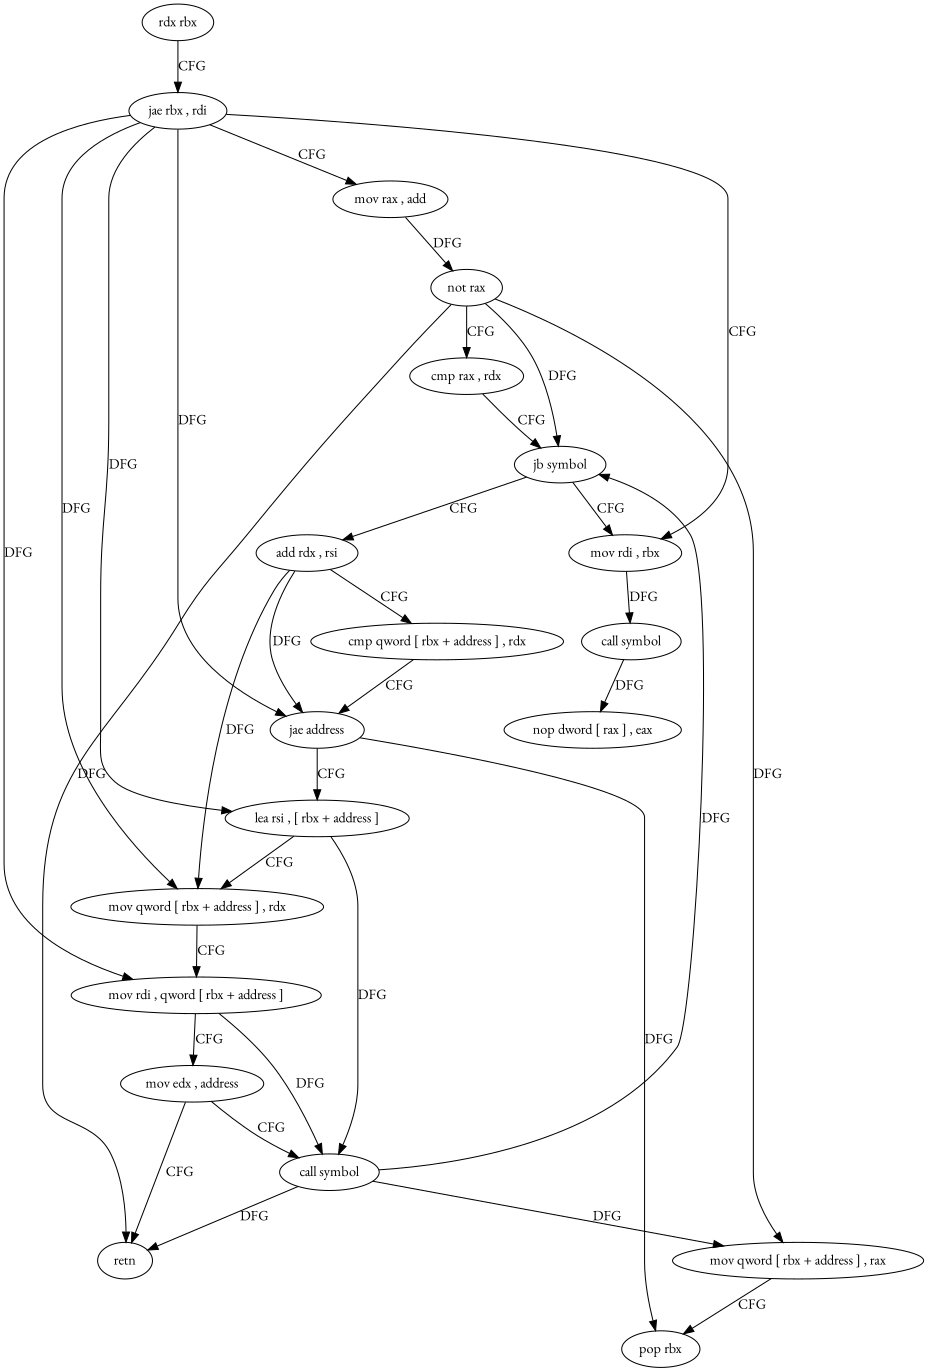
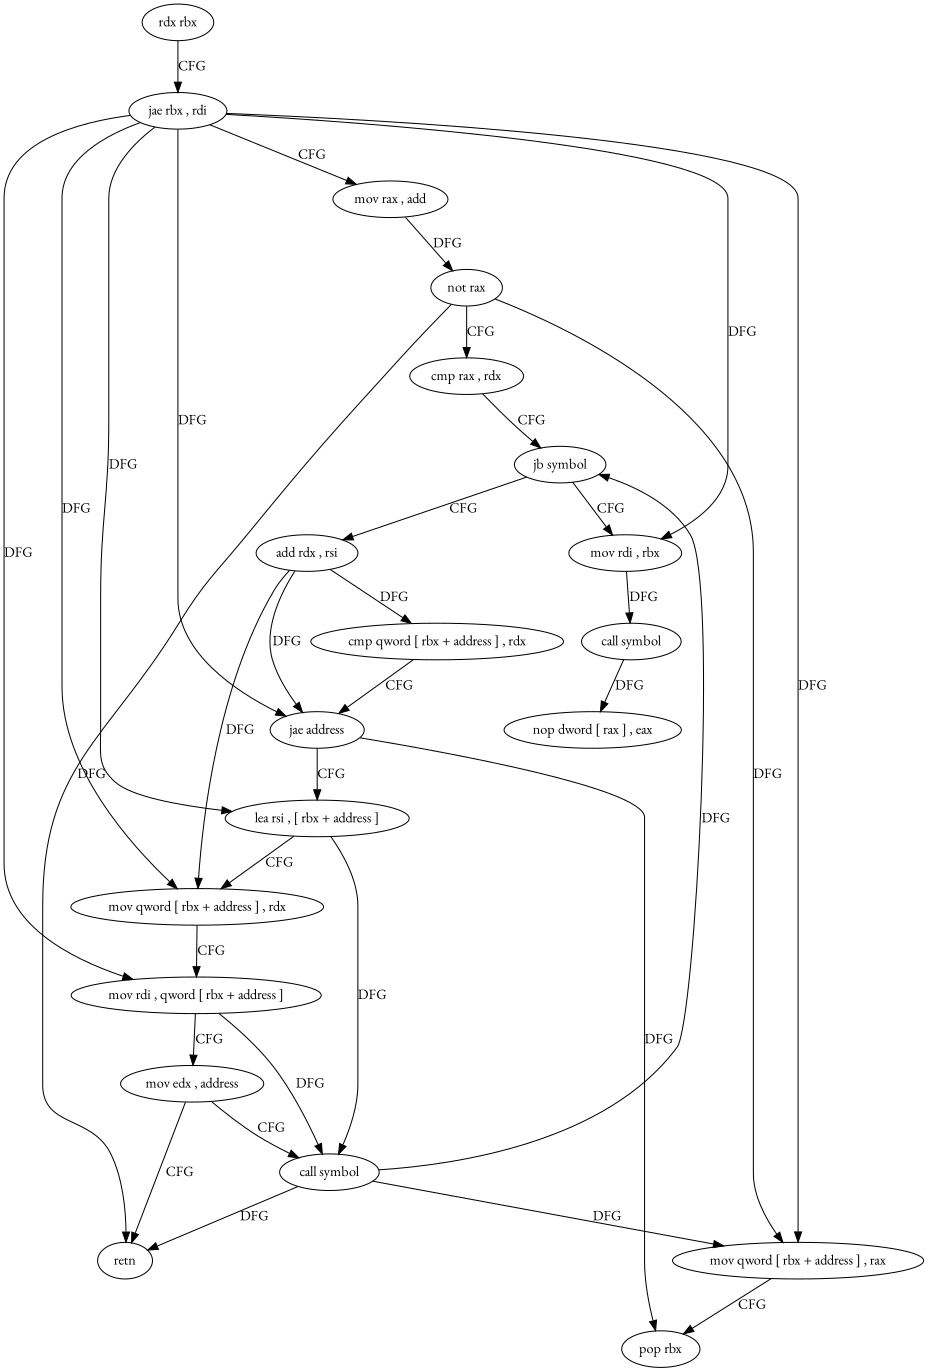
  digraph {
    fontname="EB Garamond"
    node [fontname="EB Garamond"]
    edge [fontname="EB Garamond"]
    n1 [label="rdx rbx"]
    n2 [label="jae rbx , rdi"]
    n3 [label="mov rax , add"]
    n4 [label="mov rdi , rbx"]
    n5 [label="jae address"]
    n6 [label="lea rsi , [ rbx + address ]"]
    n7 [label="mov qword [ rbx + address ] , rdx"]
    n8 [label="mov rdi , qword [ rbx + address ]"]
    n9 [label="mov qword [ rbx + address ] , rax"]
    n10 [label="not rax"]
    n11 [label="call symbol"]
    n12 [label="pop rbx"]
    n13 [label="call symbol"]
    n14 [label="mov edx , address"]
    n15 [label="cmp rax , rdx"]
    n16 [label="jb symbol"]
    n17 [label=retn]
    n18 [label="add rdx , rsi"]
    n19 [label="cmp qword [ rbx + address ] , rdx"]
    n20 [label="nop dword [ rax ] , eax"]
    n1 -> n2 [label=CFG]
    n2 -> n3 [label=CFG]
-   n2 -> n4 [label=CFG]
+   n2 -> n4 [label=DFG]
    n2 -> n5 [label=DFG]
    n2 -> n6 [label=DFG]
    n2 -> n7 [label=DFG]
    n2 -> n8 [label=DFG]
+   n2 -> n9 [label=DFG]
    n3 -> n10 [label=DFG]
    n4 -> n11 [label=DFG]
    n5 -> n6 [label=CFG]
    n5 -> n12 [label=DFG]
    n6 -> n7 [label=CFG]
    n6 -> n13 [label=DFG]
    n7 -> n8 [label=CFG]
    n8 -> n13 [label=DFG]
    n8 -> n14 [label=CFG]
    n9 -> n12 [label=CFG]
    n10 -> n9 [label=DFG]
    n10 -> n15 [label=CFG]
-   n10 -> n16 [label=DFG]
    n10 -> n17 [label=DFG]
    n11 -> n20 [label=DFG]
    n13 -> n9 [label=DFG]
    n13 -> n16 [label=DFG]
    n13 -> n17 [label=DFG]
    n14 -> n13 [label=CFG]
    n14 -> n17 [label=CFG]
    n15 -> n16 [label=CFG]
    n16 -> n4 [label=CFG]
    n16 -> n18 [label=CFG]
    n18 -> n5 [label=DFG]
    n18 -> n7 [label=DFG]
-   n18 -> n19 [label=CFG]
+   n18 -> n19 [label=DFG]
    n19 -> n5 [label=CFG]
  }
